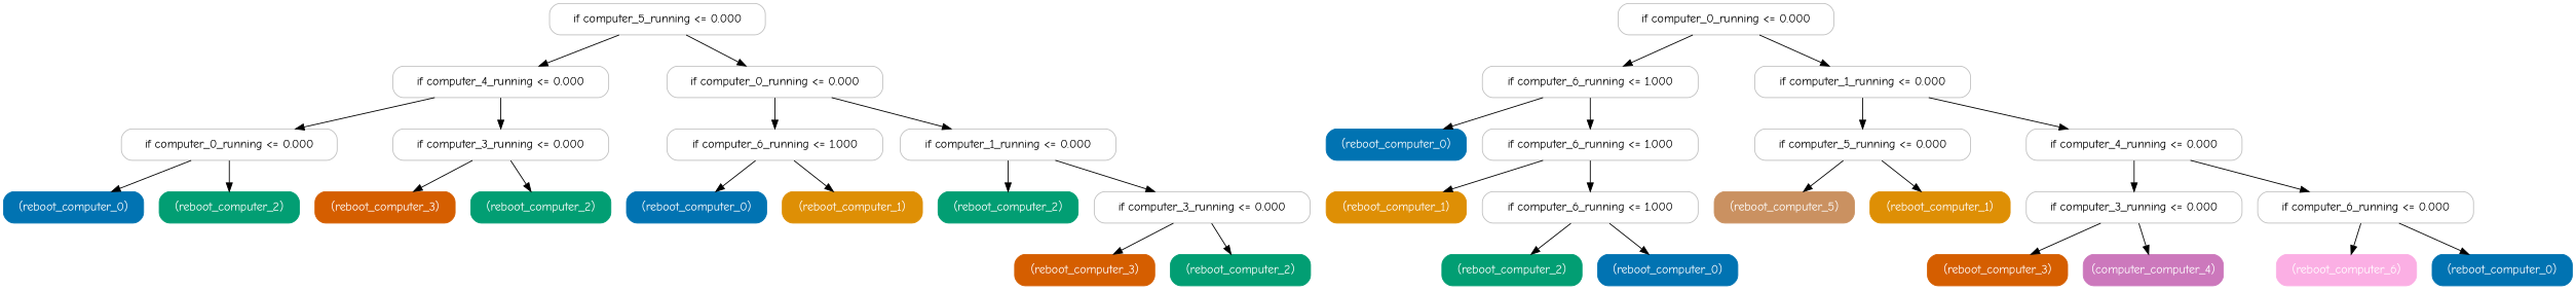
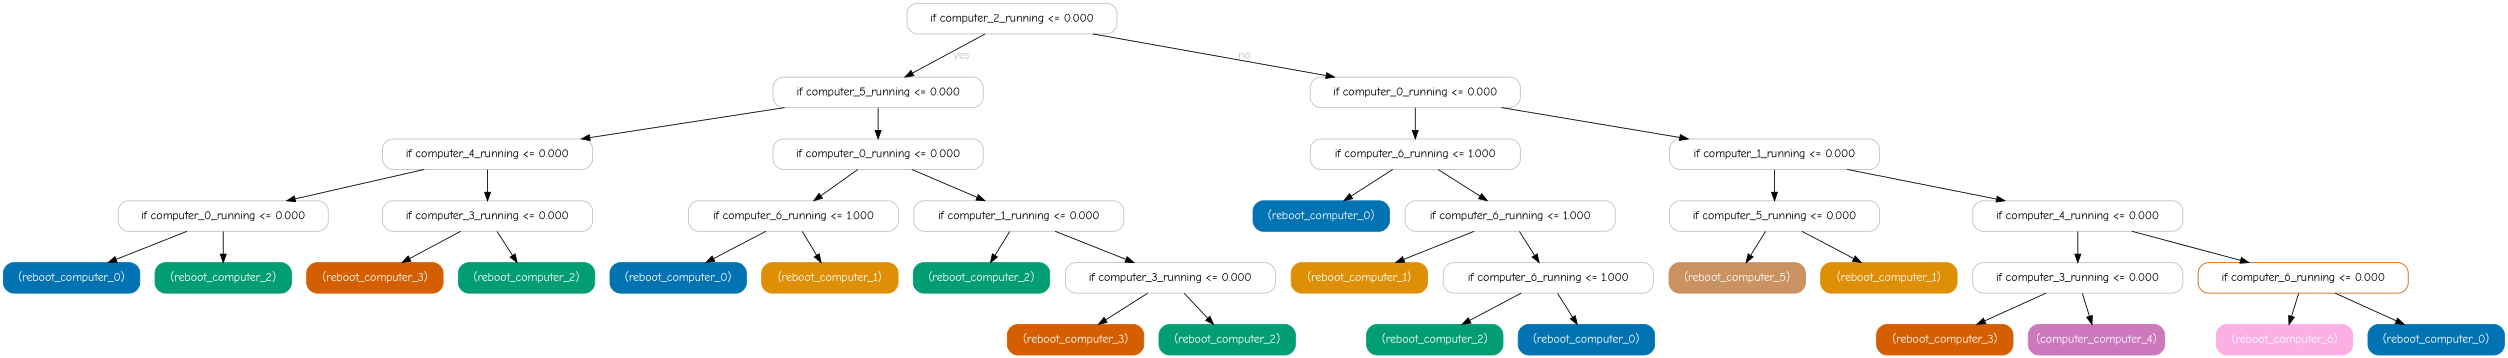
  digraph {
    fontname="Comic Neue"
    node [color=gray fillcolor=white fontname="Comic Neue" shape=box style="filled, rounded" fontcolor=white]
    edge [fontcolor=gray fontname="Comic Neue"]
+   n1 [height=0.5 label="if computer_2_running <= 0.000" width=3.4444 fontcolor=""]
    n2 [height=0.5 label="if computer_5_running <= 0.000" width=3.4444 fontcolor=""]
    n3 [height=0.5 label="if computer_0_running <= 0.000" width=3.4444 fontcolor=""]
    n4 [height=0.5 label="if computer_4_running <= 0.000" width=3.4444 fontcolor=""]
    n5 [height=0.5 label="if computer_0_running <= 0.000" width=3.4444 fontcolor=""]
    n6 [height=0.5 label="if computer_6_running <= 1.000" width=3.4444 fontcolor=""]
    n7 [height=0.5 label="if computer_1_running <= 0.000" width=3.4444 fontcolor=""]
    n8 [height=0.5 label="if computer_0_running <= 0.000" width=3.4444 fontcolor=""]
    n9 [height=0.5 label="if computer_3_running <= 0.000" width=3.4444 fontcolor=""]
    n10 [height=0.5 label="if computer_6_running <= 1.000" width=3.4444 fontcolor=""]
    n11 [height=0.5 label="if computer_1_running <= 0.000" width=3.4444 fontcolor=""]
    n12 [color="#0173b2" fillcolor="#0173b2" height=0.5 label="(reboot_computer_0)" width=2.2361]
    n13 [height=0.5 label="if computer_6_running <= 1.000" width=3.4444 fontcolor=""]
    n14 [height=0.5 label="if computer_5_running <= 0.000" width=3.4444 fontcolor=""]
    n15 [height=0.5 label="if computer_4_running <= 0.000" width=3.4444 fontcolor=""]
    n16 [color="#0173b2" fillcolor="#0173b2" height=0.5 label="(reboot_computer_0)" width=2.2361]
    n17 [color="#029e73" fillcolor="#029e73" height=0.5 label="(reboot_computer_2)" width=2.2361]
    n18 [color="#d55e00" fillcolor="#d55e00" height=0.5 label="(reboot_computer_3)" width=2.2361]
    n19 [color="#029e73" fillcolor="#029e73" height=0.5 label="(reboot_computer_2)" width=2.2361]
    n20 [color="#0173b2" fillcolor="#0173b2" height=0.5 label="(reboot_computer_0)" width=2.2361]
    n21 [color="#de8f05" fillcolor="#de8f05" height=0.5 label="(reboot_computer_1)" width=2.2361]
    n22 [color="#029e73" fillcolor="#029e73" height=0.5 label="(reboot_computer_2)" width=2.2361]
    n23 [height=0.5 label="if computer_3_running <= 0.000" width=3.4444 fontcolor=""]
    n24 [color="#d55e00" fillcolor="#d55e00" height=0.5 label="(reboot_computer_3)" width=2.2361]
    n25 [color="#029e73" fillcolor="#029e73" height=0.5 label="(reboot_computer_2)" width=2.2361]
    n26 [color="#de8f05" fillcolor="#de8f05" height=0.5 label="(reboot_computer_1)" width=2.2361]
    n27 [height=0.5 label="if computer_6_running <= 1.000" width=3.4444 fontcolor=""]
    n28 [color="#ca9161" fillcolor="#ca9161" height=0.5 label="(reboot_computer_5)" width=2.2361]
    n29 [color="#de8f05" fillcolor="#de8f05" height=0.5 label="(reboot_computer_1)" width=2.2361]
    n30 [height=0.5 label="if computer_3_running <= 0.000" width=3.4444 fontcolor=""]
-   n31 [height=0.5 label="if computer_6_running <= 0.000" width=3.4444 fontcolor=""]
+   n31 [color="#d55e00" height=0.5 label="if computer_6_running <= 0.000" width=3.4444 fontcolor=""]
    n32 [color="#029e73" fillcolor="#029e73" height=0.5 label="(reboot_computer_2)" width=2.2361]
    n33 [color="#0173b2" fillcolor="#0173b2" height=0.5 label="(reboot_computer_0)" width=2.2361]
    n34 [color="#d55e00" fillcolor="#d55e00" height=0.5 label="(reboot_computer_3)" width=2.2361]
    n35 [color="#cc78bc" fillcolor="#cc78bc" height=0.5 label="(computer_computer_4)" width=2.2361]
    n36 [color="#fbafe4" fillcolor="#fbafe4" height=0.5 label="(reboot_computer_6)" width=2.2361]
    n37 [color="#0173b2" fillcolor="#0173b2" height=0.5 label="(reboot_computer_0)" width=2.2361]
+   n1 -> n2 [label=yes]
+   n1 -> n3 [label=no]
    n2 -> n4
    n2 -> n5
    n3 -> n6
    n3 -> n7
    n4 -> n8
    n4 -> n9
    n5 -> n10
    n5 -> n11
    n6 -> n12
    n6 -> n13
    n7 -> n14
    n7 -> n15
    n8 -> n16
    n8 -> n17
    n9 -> n18
    n9 -> n19
    n10 -> n20
    n10 -> n21
    n11 -> n22
    n11 -> n23
    n13 -> n26
    n13 -> n27
    n14 -> n28
    n14 -> n29
    n15 -> n30
    n15 -> n31
    n23 -> n24
    n23 -> n25
    n27 -> n32
    n27 -> n33
    n30 -> n34
    n30 -> n35
    n31 -> n36
    n31 -> n37
  }
